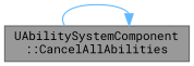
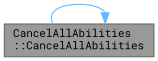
  digraph {
    rankdir=LR
    fontname="Roboto Mono"
-   n1 [color=gray40 fillcolor=grey60 fontcolor=black fontname="Roboto Mono" fontsize=10 height=0.2 label="UAbilitySystemComponent\l::CancelAllAbilities" shape=box style=filled width=0.4]
+   n1 [color=gray40 fillcolor=grey60 fontcolor=black fontname="Roboto Mono" fontsize=10 height=0.2 label="CancelAllAbilities\l::CancelAllAbilities" shape=box style=filled width=0.4]
    n1 -> n1 [color=steelblue1 fontname="Roboto Mono" fontsize=10 labelfontname=Helvetica labelfontsize=10 style=solid]
  }
